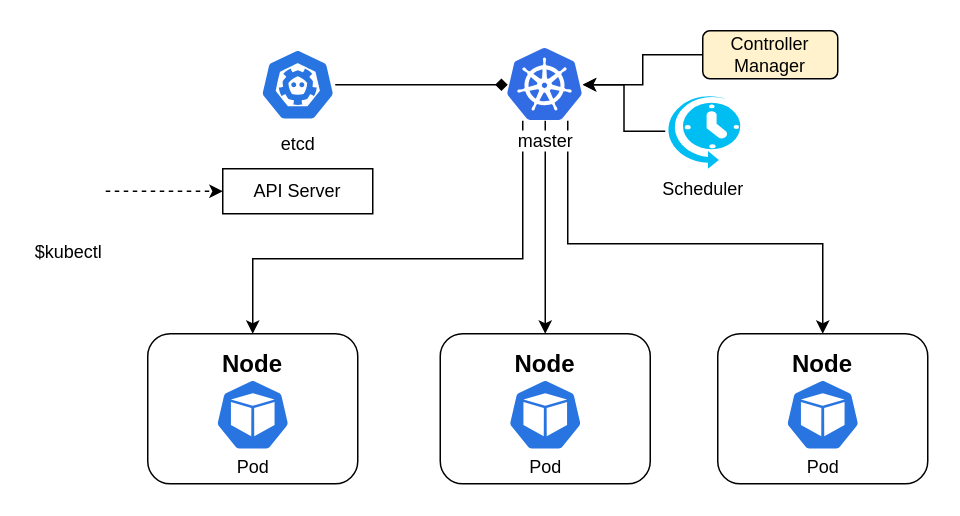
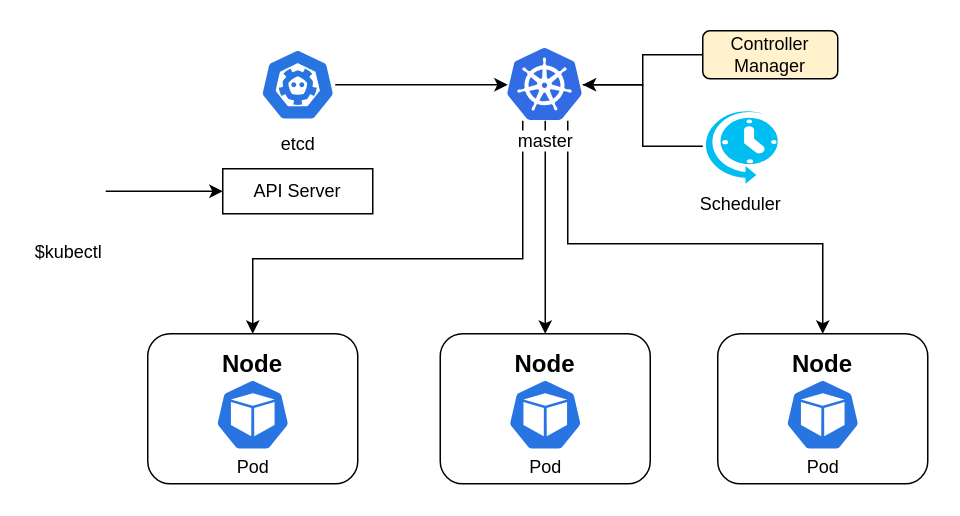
  <mxCell id="0" />
  <mxCell id="1" parent="0" />
  <mxCell id="2" value="" style="edgeStyle=orthogonalEdgeStyle;rounded=0;orthogonalLoop=1;jettySize=auto;html=1;entryX=0.5;entryY=0;entryDx=0;entryDy=0;" edge="1" parent="1" source="5" target="19"><mxGeometry relative="1" as="geometry"><mxPoint x="363" y="160" as="targetPoint" /></mxGeometry></mxCell>
  <mxCell id="3" style="edgeStyle=orthogonalEdgeStyle;rounded=0;orthogonalLoop=1;jettySize=auto;html=1;entryX=0.5;entryY=0;entryDx=0;entryDy=0;" edge="1" parent="1" source="5" target="16"><mxGeometry relative="1" as="geometry"><Array as="points"><mxPoint x="348" y="172" /><mxPoint x="168" y="172" /></Array></mxGeometry></mxCell>
  <mxCell id="4" style="edgeStyle=orthogonalEdgeStyle;rounded=0;orthogonalLoop=1;jettySize=auto;html=1;entryX=0.5;entryY=0;entryDx=0;entryDy=0;" edge="1" parent="1" source="5" target="22"><mxGeometry relative="1" as="geometry"><Array as="points"><mxPoint x="378" y="162" /><mxPoint x="548" y="162" /></Array></mxGeometry></mxCell>
  <mxCell id="5" value="master" style="aspect=fixed;html=1;points=[];align=center;image;fontSize=12;image=img/lib/mscae/Kubernetes.svg;" vertex="1" parent="1"><mxGeometry x="338" y="32" width="50" height="48" as="geometry" /></mxCell>
- <mxCell id="6" style="edgeStyle=orthogonalEdgeStyle;rounded=0;orthogonalLoop=1;jettySize=auto;html=1;endArrow=diamond;" edge="1" parent="1" source="7" target="5"><mxGeometry relative="1" as="geometry" /></mxCell>
+ <mxCell id="6" style="edgeStyle=orthogonalEdgeStyle;rounded=0;orthogonalLoop=1;jettySize=auto;html=1;" edge="1" parent="1" source="7" target="5"><mxGeometry relative="1" as="geometry" /></mxCell>
  <mxCell id="7" value="etcd" style="html=1;dashed=0;whitespace=wrap;fillColor=#2875E2;strokeColor=#ffffff;points=[[0.005,0.63,0],[0.1,0.2,0],[0.9,0.2,0],[0.5,0,0],[0.995,0.63,0],[0.72,0.99,0],[0.5,1,0],[0.28,0.99,0]];shape=mxgraph.kubernetes.icon;prIcon=etcd;spacingBottom=-80;" vertex="1" parent="1"><mxGeometry x="173" y="32" width="50" height="48" as="geometry" /></mxCell>
  <mxCell id="8" value="API Server" style="whiteSpace=wrap;html=1;rounded=0;" vertex="1" parent="1"><mxGeometry x="148" y="112" width="100" height="30" as="geometry" /></mxCell>
- <mxCell id="9" style="edgeStyle=orthogonalEdgeStyle;rounded=0;orthogonalLoop=1;jettySize=auto;html=1;entryX=0;entryY=0.5;entryDx=0;entryDy=0;dashed=1;" edge="1" parent="1" source="10" target="8"><mxGeometry relative="1" as="geometry" /></mxCell>
+ <mxCell id="9" style="edgeStyle=orthogonalEdgeStyle;rounded=0;orthogonalLoop=1;jettySize=auto;html=1;entryX=0;entryY=0.5;entryDx=0;entryDy=0;" edge="1" parent="1" source="10" target="8"><mxGeometry relative="1" as="geometry" /></mxCell>
  <mxCell id="10" value="$kubectl&lt;br&gt;" style="shape=image;html=1;verticalAlign=top;verticalLabelPosition=bottom;labelBackgroundColor=#ffffff;imageAspect=0;aspect=fixed;image=https://cdn1.iconfinder.com/data/icons/ampola-final-by-ampeross/128/cmd.png" vertex="1" parent="1"><mxGeometry x="20" y="100.5" width="50" height="53" as="geometry" /></mxCell>
- <mxCell id="11" style="edgeStyle=orthogonalEdgeStyle;rounded=0;orthogonalLoop=1;jettySize=auto;html=1;exitX=0;exitY=0.5;exitDx=0;exitDy=0;" edge="1" parent="1" source="12" target="5"><mxGeometry relative="1" as="geometry" /></mxCell>
+ <mxCell id="11" style="edgeStyle=orthogonalEdgeStyle;rounded=0;orthogonalLoop=1;jettySize=auto;html=1;exitX=0;exitY=0.5;exitDx=0;exitDy=0;endArrow=none;" edge="1" parent="1" source="12" target="5"><mxGeometry relative="1" as="geometry" /></mxCell>
  <mxCell id="12" value="Controller &lt;br&gt;Manager" style="rounded=1;whiteSpace=wrap;html=1;fillColor=#fff2cc;" vertex="1" parent="1"><mxGeometry x="468" y="20" width="90" height="32" as="geometry" /></mxCell>
  <mxCell id="13" style="edgeStyle=orthogonalEdgeStyle;rounded=0;orthogonalLoop=1;jettySize=auto;html=1;" edge="1" parent="1" source="14" target="5"><mxGeometry relative="1" as="geometry" /></mxCell>
- <mxCell id="14" value="Scheduler" style="verticalLabelPosition=bottom;html=1;verticalAlign=top;align=center;strokeColor=none;fillColor=#00BEF2;shape=mxgraph.azure.scheduler;pointerEvents=1;" vertex="1" parent="1"><mxGeometry x="443" y="62" width="50" height="50" as="geometry" /></mxCell>
+ <mxCell id="14" value="Scheduler" style="verticalLabelPosition=bottom;html=1;verticalAlign=top;align=center;strokeColor=none;fillColor=#00BEF2;shape=mxgraph.azure.scheduler;pointerEvents=1;" vertex="1" parent="1"><mxGeometry x="468" y="72" width="50" height="50" as="geometry" /></mxCell>
  <mxCell id="15" value="" style="group" vertex="1" connectable="0" parent="1"><mxGeometry x="98" y="222" width="140" height="100" as="geometry" /></mxCell>
  <mxCell id="16" value="&lt;b&gt;&lt;font style=&quot;font-size: 16px&quot;&gt;Node&lt;/font&gt;&lt;/b&gt;" style="rounded=1;whiteSpace=wrap;html=1;spacingBottom=60;" vertex="1" parent="15"><mxGeometry width="140" height="100" as="geometry" /></mxCell>
  <mxCell id="17" value="Pod" style="html=1;dashed=0;whitespace=wrap;fillColor=#2875E2;strokeColor=#ffffff;points=[[0.005,0.63,0],[0.1,0.2,0],[0.9,0.2,0],[0.5,0,0],[0.995,0.63,0],[0.72,0.99,0],[0.5,1,0],[0.28,0.99,0]];shape=mxgraph.kubernetes.icon;prIcon=pod;spacingBottom=-70;" vertex="1" parent="15"><mxGeometry x="45" y="30" width="50" height="48" as="geometry" /></mxCell>
  <mxCell id="18" value="" style="group" vertex="1" connectable="0" parent="1"><mxGeometry x="293" y="222" width="140" height="100" as="geometry" /></mxCell>
  <mxCell id="19" value="&lt;b&gt;&lt;font style=&quot;font-size: 16px&quot;&gt;Node&lt;/font&gt;&lt;/b&gt;" style="rounded=1;whiteSpace=wrap;html=1;spacingBottom=60;" vertex="1" parent="18"><mxGeometry width="140" height="100" as="geometry" /></mxCell>
  <mxCell id="20" value="Pod" style="html=1;dashed=0;whitespace=wrap;fillColor=#2875E2;strokeColor=#ffffff;points=[[0.005,0.63,0],[0.1,0.2,0],[0.9,0.2,0],[0.5,0,0],[0.995,0.63,0],[0.72,0.99,0],[0.5,1,0],[0.28,0.99,0]];shape=mxgraph.kubernetes.icon;prIcon=pod;spacingBottom=-70;" vertex="1" parent="18"><mxGeometry x="45" y="30" width="50" height="48" as="geometry" /></mxCell>
  <mxCell id="21" value="" style="group" vertex="1" connectable="0" parent="1"><mxGeometry x="478" y="222" width="140" height="100" as="geometry" /></mxCell>
  <mxCell id="22" value="&lt;b&gt;&lt;font style=&quot;font-size: 16px&quot;&gt;Node&lt;/font&gt;&lt;/b&gt;" style="rounded=1;whiteSpace=wrap;html=1;spacingBottom=60;" vertex="1" parent="21"><mxGeometry width="140" height="100" as="geometry" /></mxCell>
  <mxCell id="23" value="Pod" style="html=1;dashed=0;whitespace=wrap;fillColor=#2875E2;strokeColor=#ffffff;points=[[0.005,0.63,0],[0.1,0.2,0],[0.9,0.2,0],[0.5,0,0],[0.995,0.63,0],[0.72,0.99,0],[0.5,1,0],[0.28,0.99,0]];shape=mxgraph.kubernetes.icon;prIcon=pod;spacingBottom=-70;" vertex="1" parent="21"><mxGeometry x="45" y="30" width="50" height="48" as="geometry" /></mxCell>
